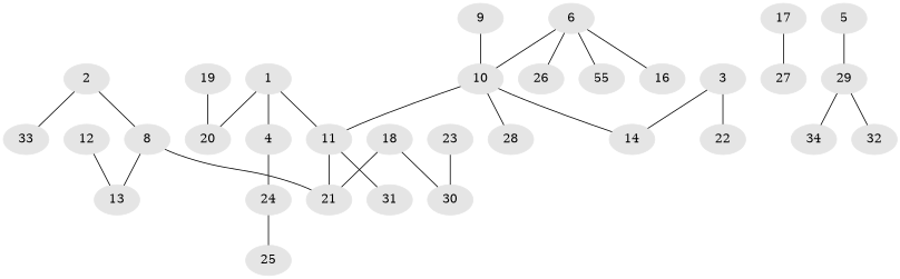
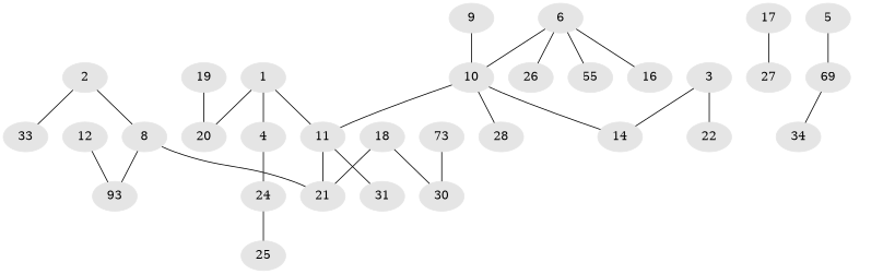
  graph {
    node [color=gray90 style=filled]
    edge [weight=1.0]
    1
    4
    11
    20
    24
    21
    31
    17
    27
    2
    8
    33
-   13
+   13 [label=93]
    3
    14
    22
    25
    5
-   29
+   29 [label=69]
    34
-   32
    6
    10
    n24 [label=55]
    16
    26
    28
    9
    12
    18
    30
    19
-   23
+   23 [label=73]
    1 -- 4
    1 -- 11
    1 -- 20
    4 -- 24
    11 -- 21
    11 -- 31
    24 -- 25
    17 -- 27
    2 -- 8
    2 -- 33
    8 -- 21
    8 -- 13
    3 -- 14
    3 -- 22
    5 -- 29
    29 -- 34
-   29 -- 32
    6 -- 10
    6 -- n24
    6 -- 16
    6 -- 26
    10 -- 11
    10 -- 14
    10 -- 28
    9 -- 10
    12 -- 13
    18 -- 21
    18 -- 30
    19 -- 20
    23 -- 30
  }
